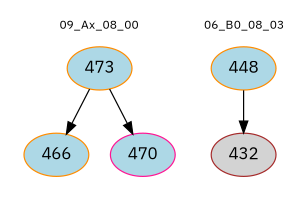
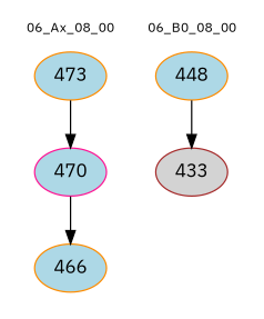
  digraph {
    fontname="IBM Plex Sans"
    node [color=darkorange fillcolor=lightblue fontname="IBM Plex Sans" style=filled]
    edge [arrowhead=normal color=black fontname="IBM Plex Sans"]
    n1 [label=473]
    n2 [label=466]
    n3 [color=deeppink label=470]
    n4 [label=448]
-   n5 [color=brown fillcolor=lightgrey label=432]
+   n5 [color=brown fillcolor=lightgrey label=433]
    subgraph cluster_1 {
      color=white
      fontsize=10
-     label="09_Ax_08_00"
+     label="06_Ax_08_00"
      n1
      n2
      n3
    }
    subgraph cluster_2 {
      color=white
      fontsize=10
-     label="06_B0_08_03"
+     label="06_B0_08_00"
      n4
      n5
    }
-   n1 -> n2
+   n3 -> n2
    n1 -> n3
    n4 -> n5
  }
